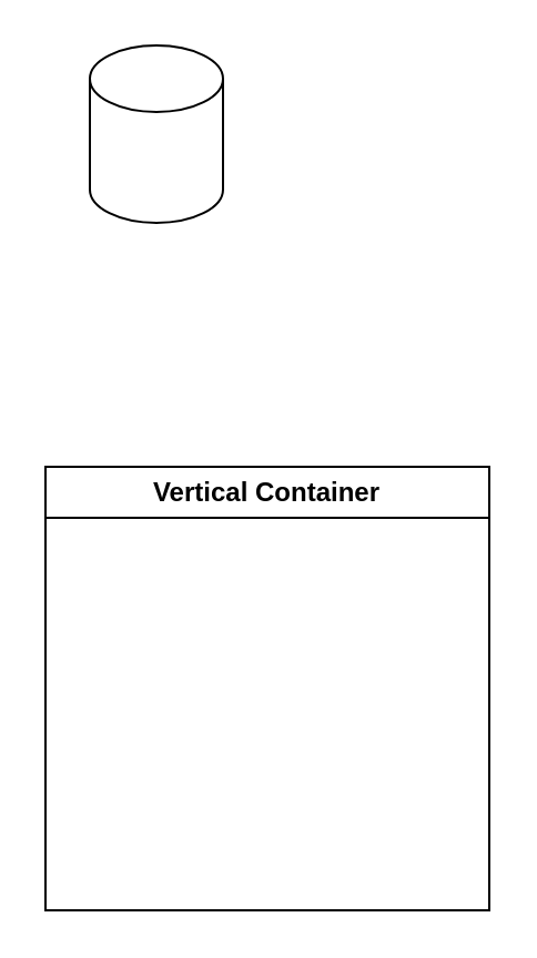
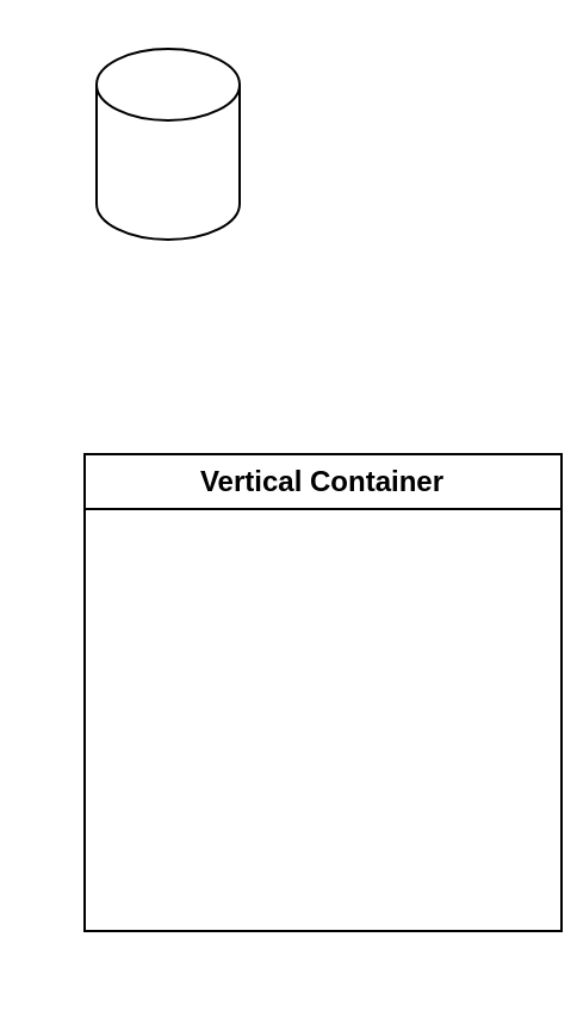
  <mxCell id="0" />
  <mxCell id="1" parent="0" />
- <mxCell id="2" value="Vertical Container" style="swimlane;whiteSpace=wrap;html=1;" parent="1" vertex="1"><mxGeometry x="20" y="210" width="200" height="200" as="geometry" /></mxCell>
+ <mxCell id="2" value="Vertical Container" style="swimlane;whiteSpace=wrap;html=1;" parent="1" vertex="1"><mxGeometry x="35" y="190" width="200" height="200" as="geometry" /></mxCell>
  <mxCell id="3" value="" style="shape=cylinder3;whiteSpace=wrap;html=1;boundedLbl=1;backgroundOutline=1;size=15;" vertex="1" parent="1"><mxGeometry x="40" y="20" width="60" height="80" as="geometry" /></mxCell>
